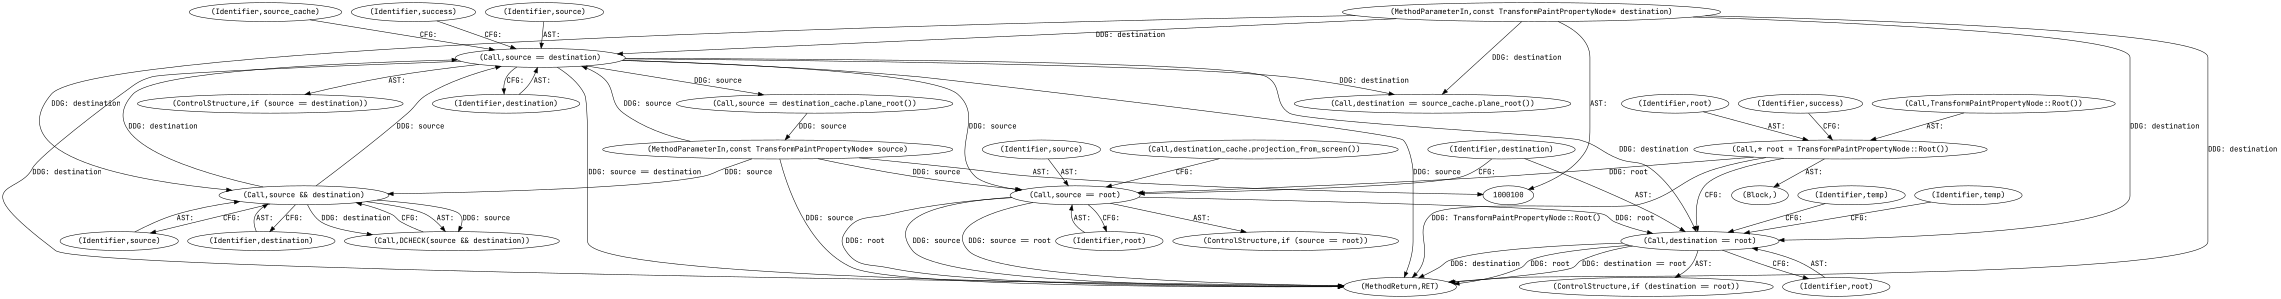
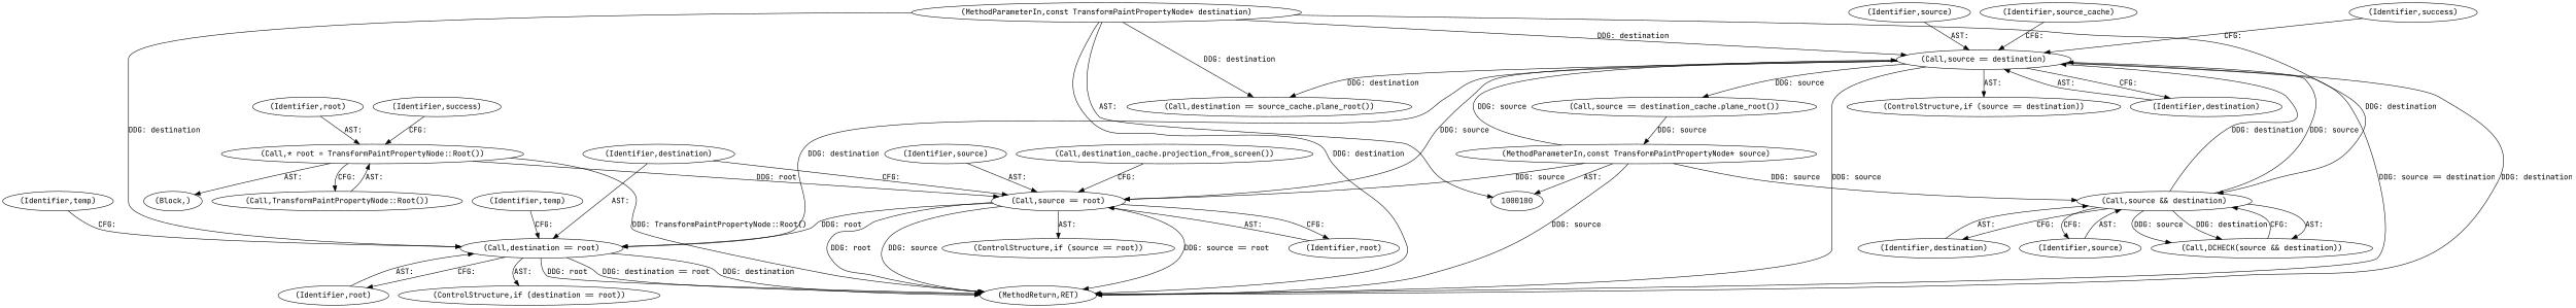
  digraph {
    fontname="JetBrains Mono"
    node [fontname="JetBrains Mono"]
    edge [fontname="JetBrains Mono"]
    n1 [label="(Call,destination == root)"]
    n2 [label="(ControlStructure,if (destination == root))"]
    n3 [label="(MethodReturn,RET)"]
    n4 [label="(Identifier,root)"]
    n5 [label="(Call,source == destination)"]
    n6 [label="(Call,source == root)"]
    n7 [label="(Call,destination == source_cache.plane_root())"]
    n8 [label="(ControlStructure,if (source == destination))"]
    n9 [label="(Call,source == destination_cache.plane_root())"]
    n10 [label="(Identifier,destination)"]
    n11 [label="(ControlStructure,if (source == root))"]
    n12 [label="(Identifier,root)"]
    n13 [label="(MethodParameterIn,const TransformPaintPropertyNode* source)"]
    n14 [label="(Call,source && destination)"]
    n15 [label="(Call,DCHECK(source && destination))"]
    n16 [label="(Identifier,source)"]
    n17 [label="(Identifier,destination)"]
    1000100
    n19 [label="(MethodParameterIn,const TransformPaintPropertyNode* destination)"]
    n20 [label="(Call,* root = TransformPaintPropertyNode::Root())"]
    n21 [label="(Call,TransformPaintPropertyNode::Root())"]
    n22 [label="(Block,)"]
    n23 [label="(Identifier,source)"]
    n24 [label="(Identifier,temp)"]
    n25 [label="(Identifier,root)"]
    n26 [label="(Identifier,destination)"]
    n27 [label="(Identifier,source_cache)"]
    n28 [label="(Identifier,source)"]
    n29 [label="(Identifier,success)"]
    n30 [label="(Identifier,temp)"]
    n31 [label="(Identifier,success)"]
    n32 [label="(Call,destination_cache.projection_from_screen())"]
    n1 -> n2 [label="AST: "]
    n1 -> n3 [label="DDG: destination == root"]
    n1 -> n3 [label="DDG: destination"]
    n1 -> n3 [label="DDG: root"]
    n1 -> n4 [label="CFG: "]
    n4 -> n1 [label="AST: "]
    n5 -> n1 [label="DDG: destination"]
    n5 -> n3 [label="DDG: source == destination"]
    n5 -> n3 [label="DDG: source"]
    n5 -> n3 [label="DDG: destination"]
    n5 -> n6 [label="DDG: source"]
    n5 -> n7 [label="DDG: destination"]
    n5 -> n8 [label="AST: "]
    n5 -> n9 [label="DDG: source"]
    n5 -> n10 [label="CFG: "]
    n6 -> n1 [label="DDG: root"]
    n6 -> n3 [label="DDG: source == root"]
    n6 -> n3 [label="DDG: root"]
    n6 -> n3 [label="DDG: source"]
    n6 -> n11 [label="AST: "]
    n6 -> n12 [label="CFG: "]
    n9 -> n13 [label="DDG: source"]
    n10 -> n5 [label="AST: "]
    n12 -> n6 [label="AST: "]
    n13 -> n3 [label="DDG: source"]
    n13 -> n5 [label="DDG: source"]
    n13 -> n6 [label="DDG: source"]
    n13 -> n14 [label="DDG: source"]
    n13 -> 1000100 [label="AST: "]
    n14 -> n5 [label="DDG: source"]
    n14 -> n5 [label="DDG: destination"]
    n14 -> n15 [label="AST: "]
    n14 -> n15 [label="DDG: source"]
    n14 -> n15 [label="DDG: destination"]
    n14 -> n16 [label="CFG: "]
    n14 -> n17 [label="CFG: "]
    n15 -> n14 [label="CFG: "]
    n16 -> n14 [label="AST: "]
    n17 -> n14 [label="AST: "]
    n19 -> n1 [label="DDG: destination"]
    n19 -> n3 [label="DDG: destination"]
    n19 -> n5 [label="DDG: destination"]
    n19 -> n7 [label="DDG: destination"]
    n19 -> n14 [label="DDG: destination"]
    n19 -> 1000100 [label="AST: "]
    n20 -> n3 [label="DDG: TransformPaintPropertyNode::Root()"]
    n20 -> n6 [label="DDG: root"]
-   n20 -> n1 [label="CFG: "]
+   n20 -> n21 [label="CFG: "]
    n20 -> n22 [label="AST: "]
    n21 -> n20 [label="AST: "]
    n23 -> n5 [label="AST: "]
    n24 -> n1 [label="CFG: "]
    n25 -> n20 [label="AST: "]
    n26 -> n1 [label="AST: "]
    n26 -> n6 [label="CFG: "]
    n27 -> n5 [label="CFG: "]
    n28 -> n6 [label="AST: "]
    n29 -> n20 [label="CFG: "]
    n30 -> n1 [label="CFG: "]
    n31 -> n5 [label="CFG: "]
    n32 -> n6 [label="CFG: "]
  }
